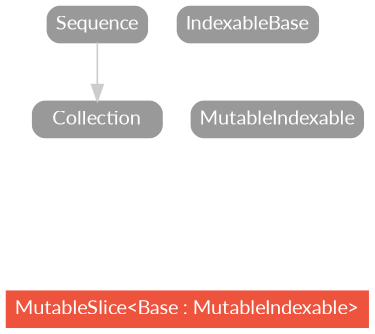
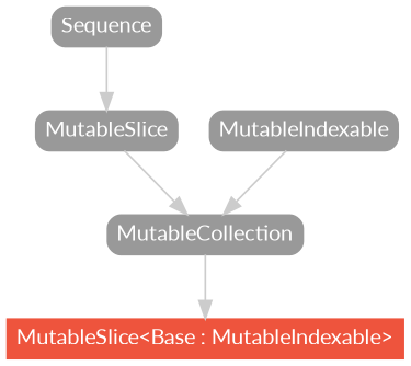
  strict digraph {
    fontname=Lato
    node [color="#999999" fillcolor="#999999" fontcolor=white fontname=Lato fontsize=12 margin="0.07,0.05" shape=box style="filled,rounded"]
    edge [color="#cccccc" fontname=Lato]
    "MutableSlice<Base : MutableIndexable>" [color="#ee543d" fillcolor="#ee543d" height=0.3 style=filled]
-   Collection [height=0.3]
+   Collection [height=0.3 label=MutableSlice]
+   MutableCollection [height=0.3]
    MutableIndexable [height=0.3]
-   IndexableBase [height=0.3]
    Sequence [height=0.3]
    subgraph sub_1 {
      rank=max
      "MutableSlice<Base : MutableIndexable>"
    }
+   Collection -> MutableCollection
+   MutableCollection -> "MutableSlice<Base : MutableIndexable>"
+   MutableIndexable -> MutableCollection
    Sequence -> Collection
  }
